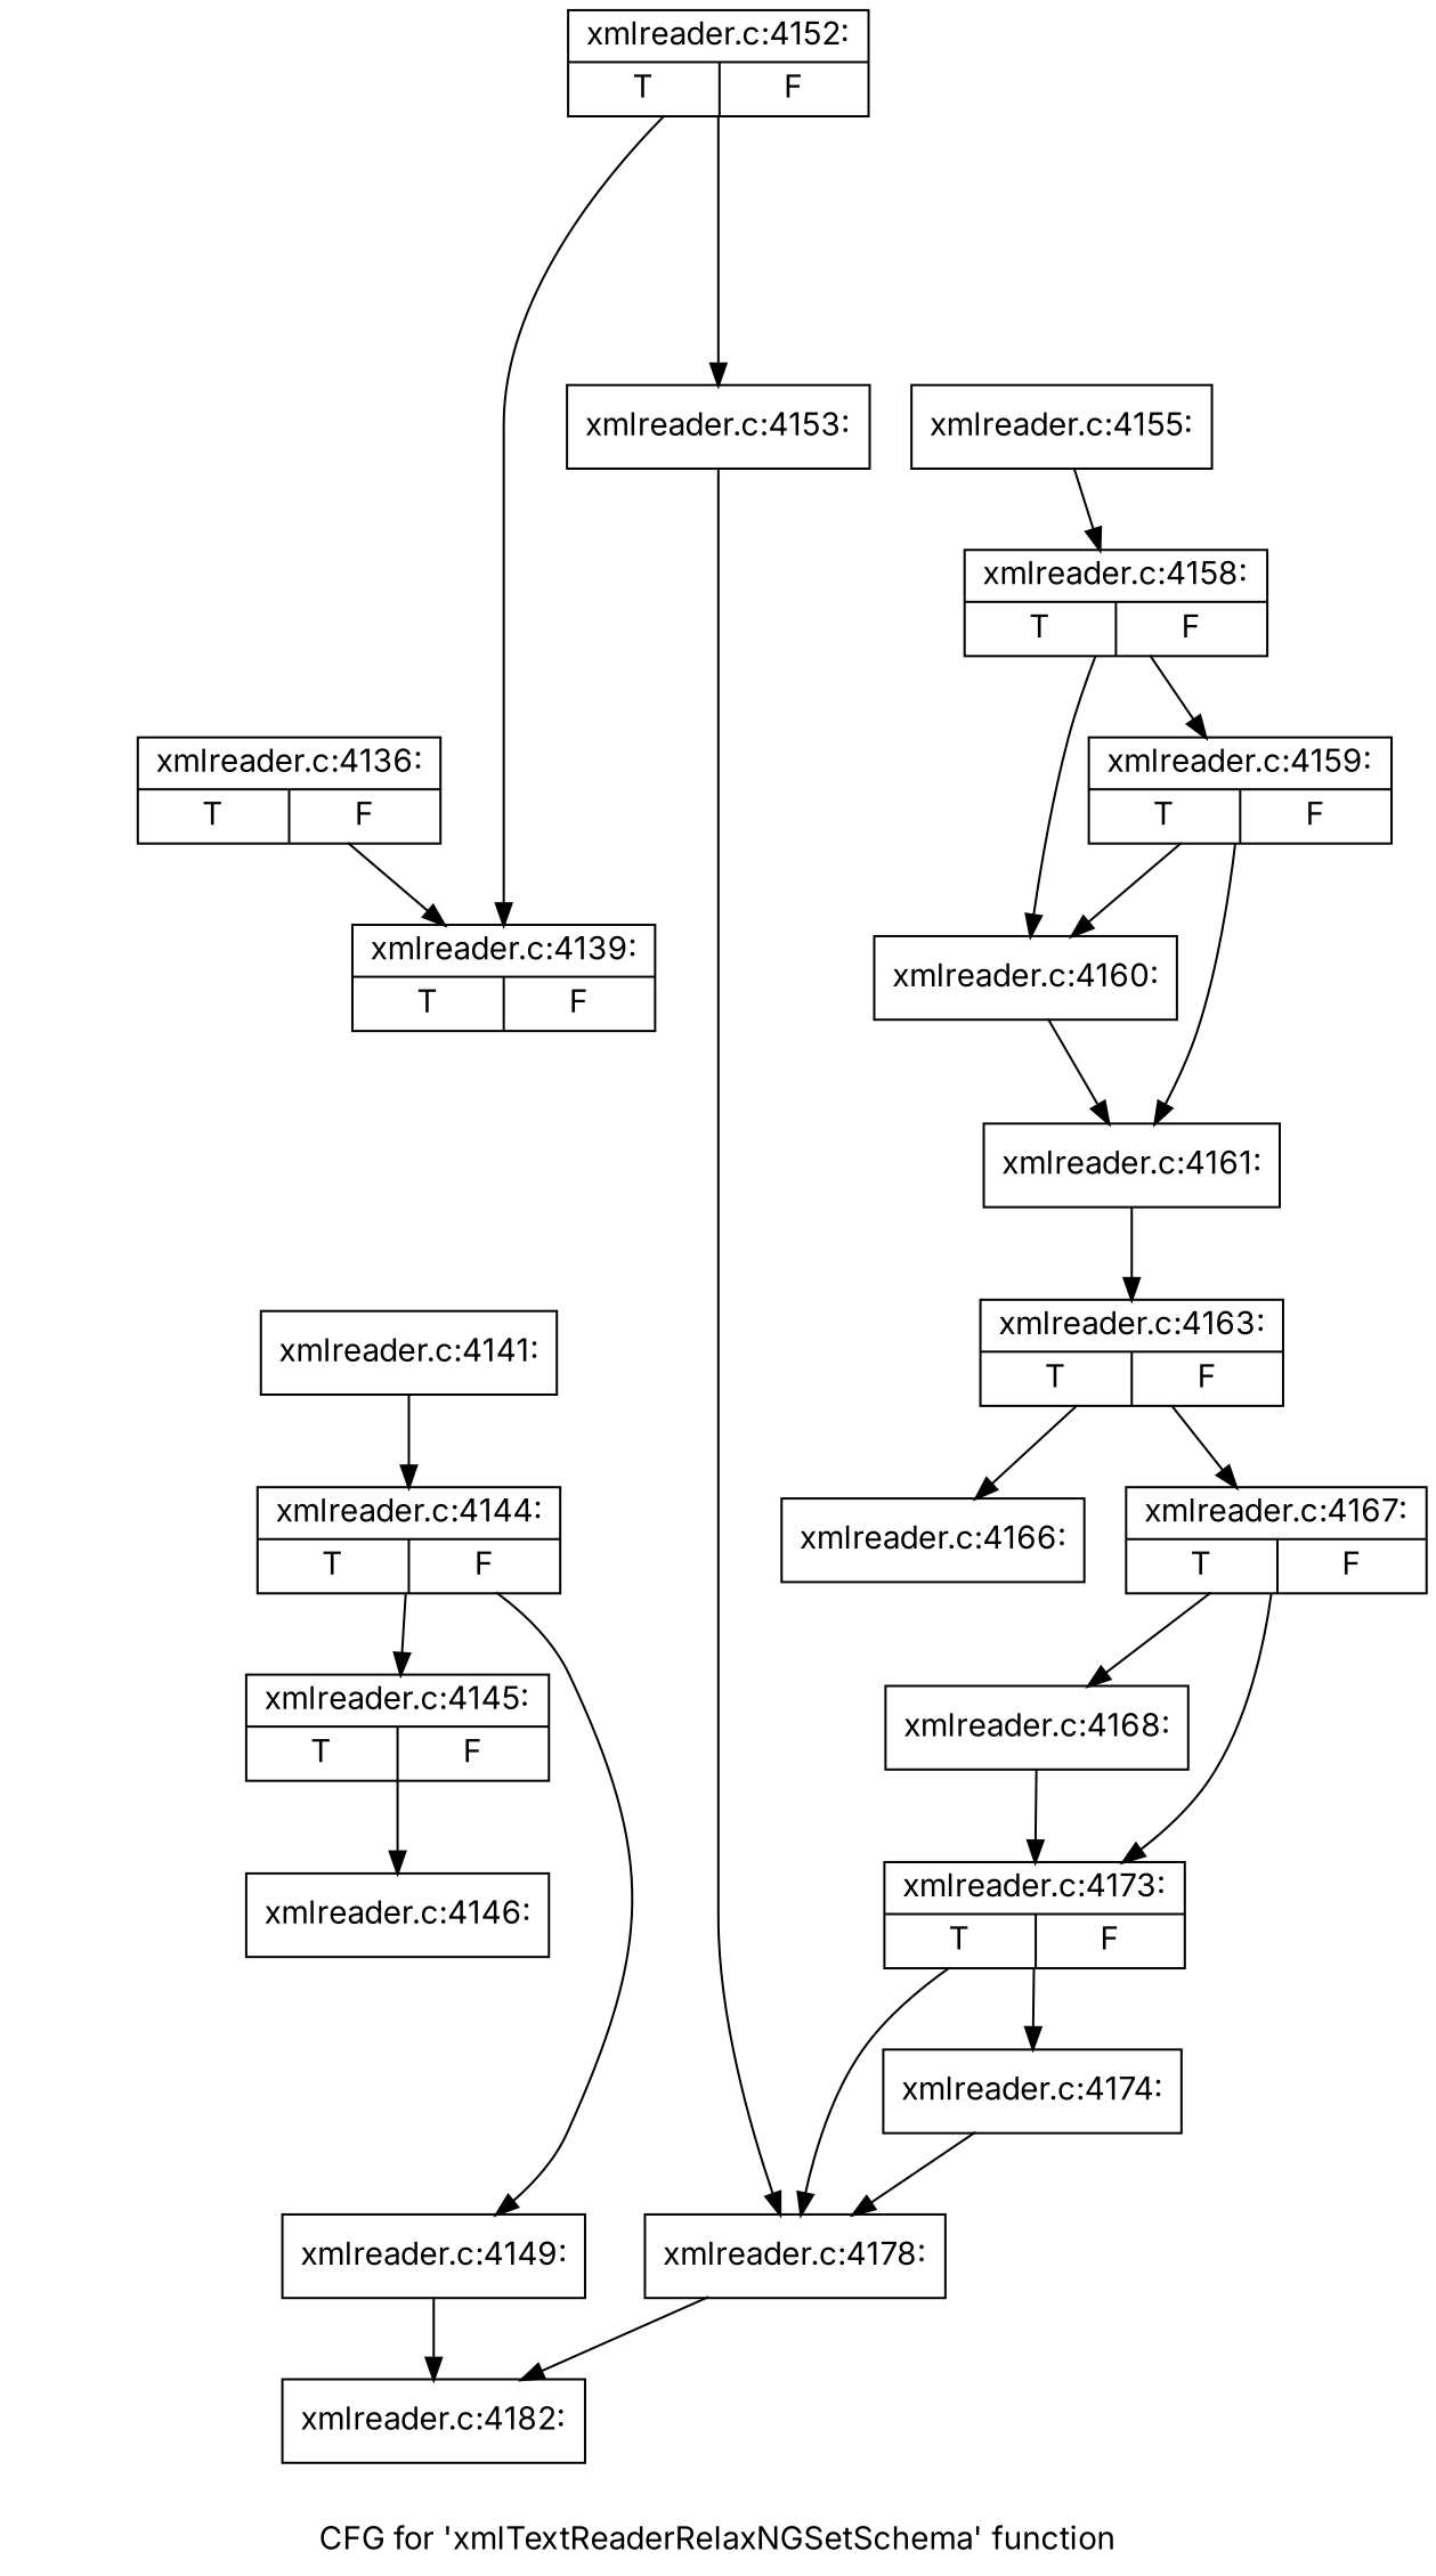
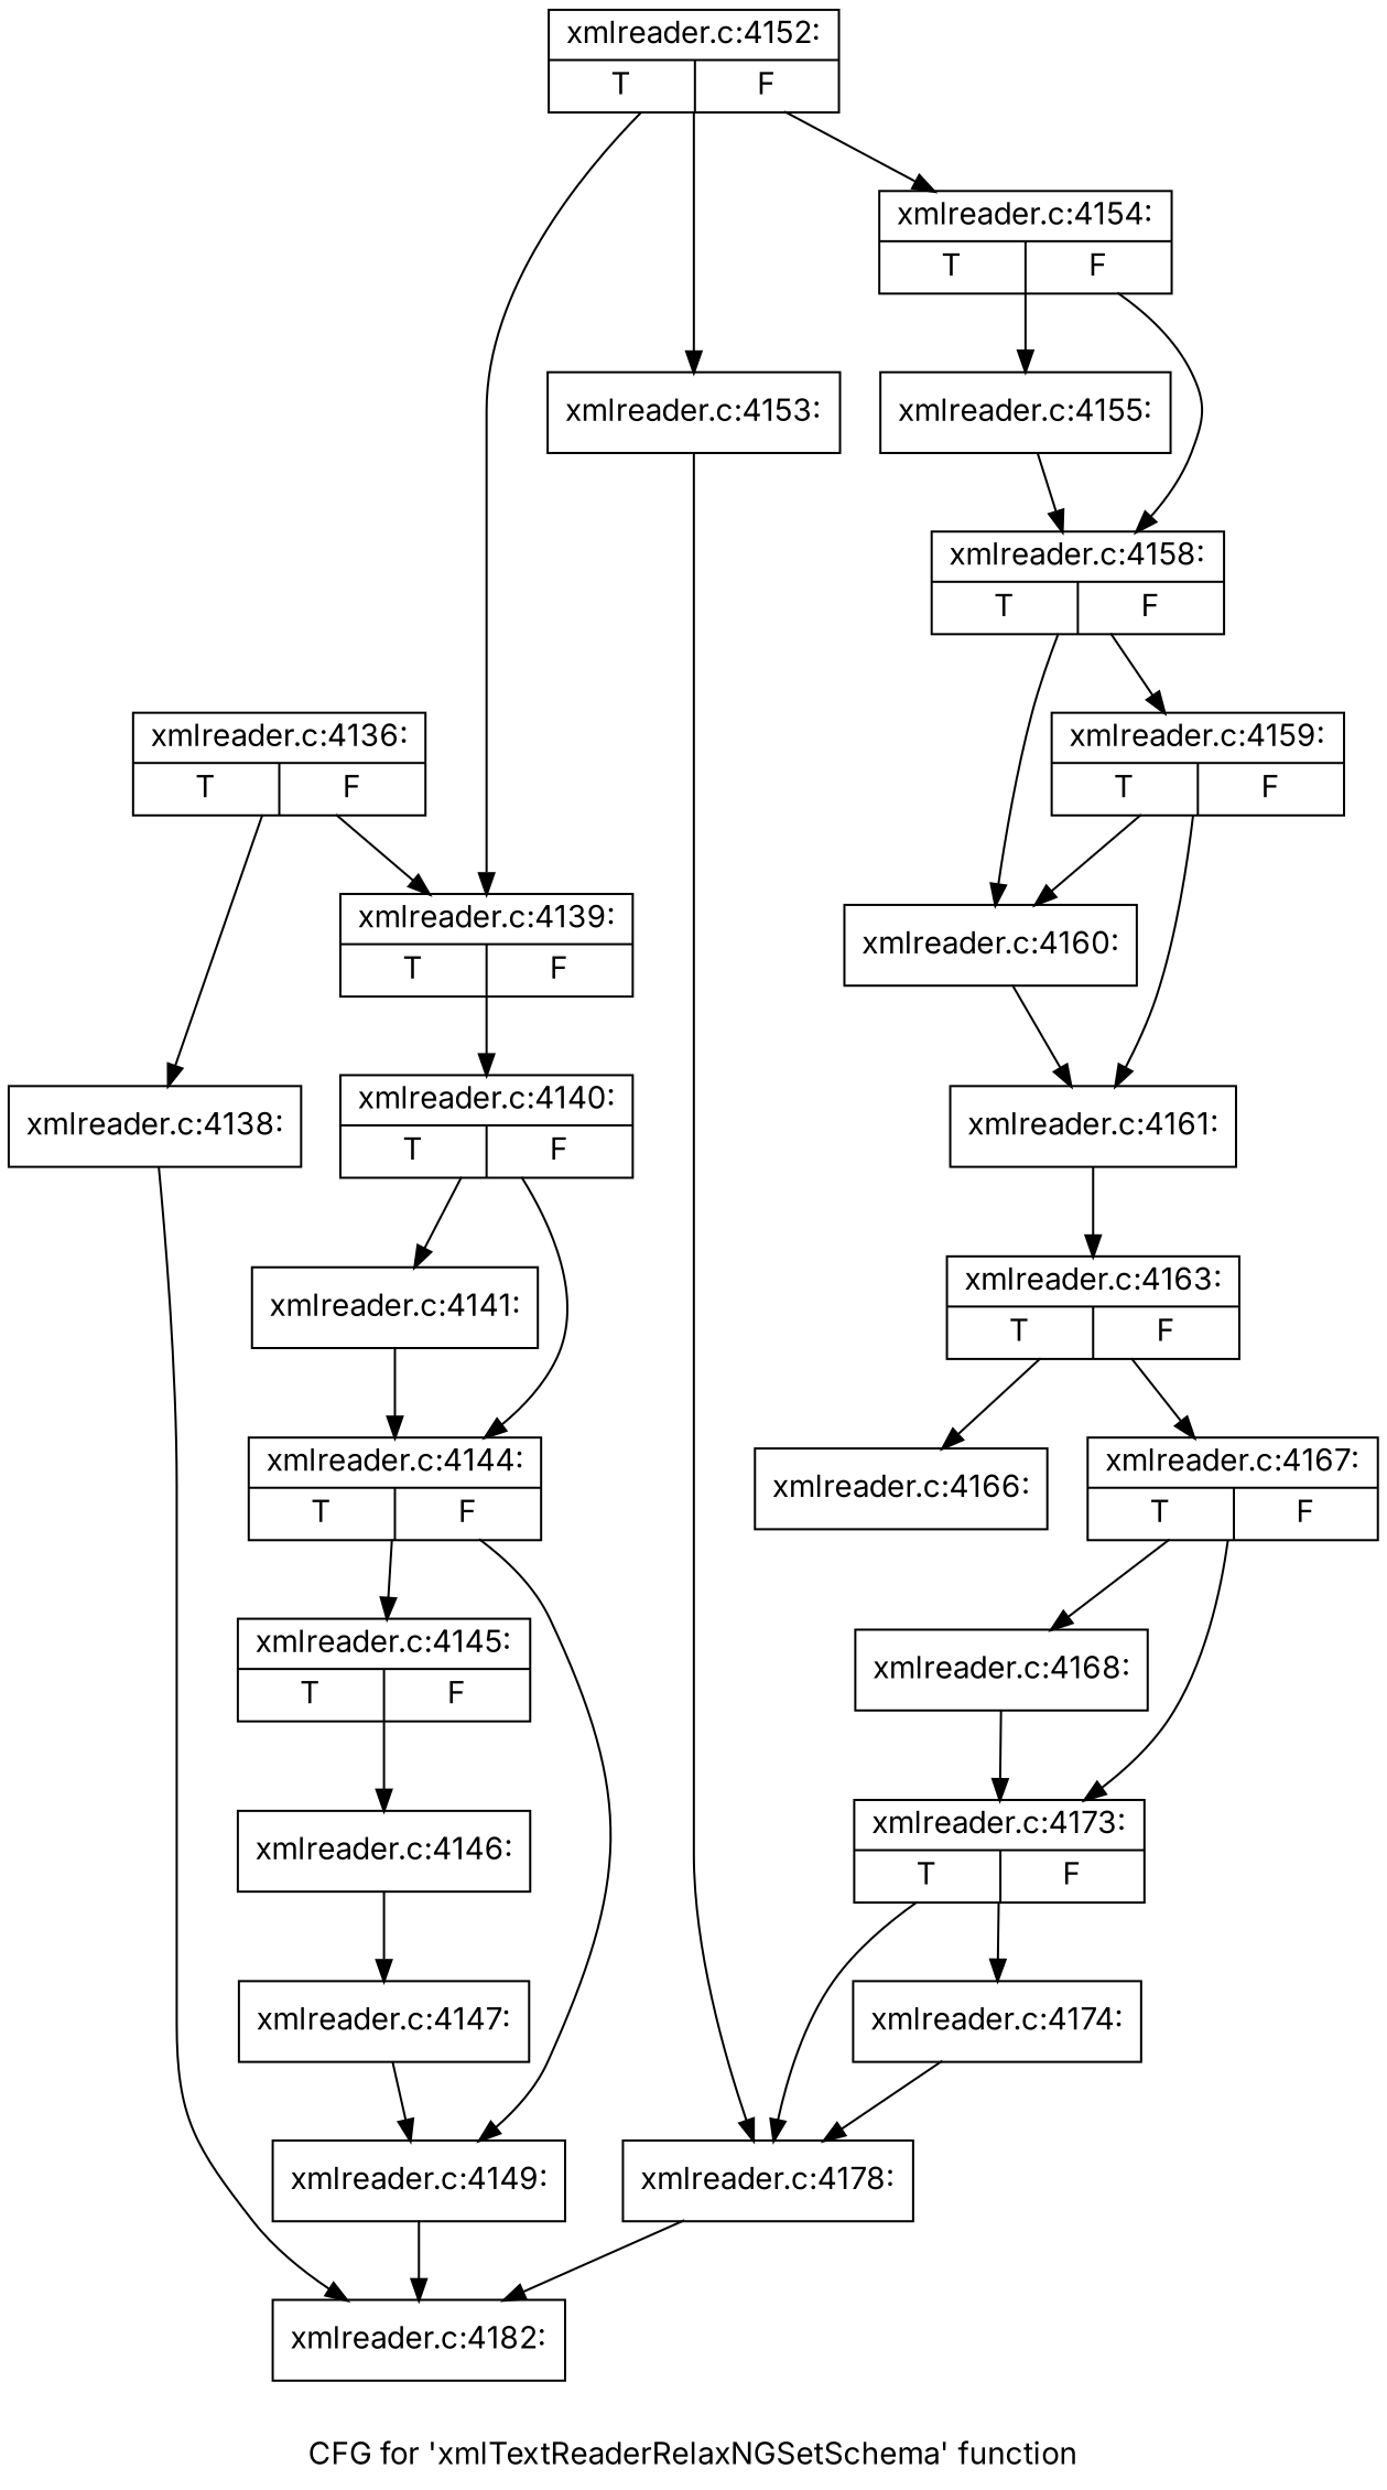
  digraph {
    fontname=Inter
    label="CFG for 'xmlTextReaderRelaxNGSetSchema' function"
    node [fontname=Inter shape=record]
    edge [fontname=Inter]
    n1 [label="{xmlreader.c:4136:|{<s0>T|<s1>F}}"]
+   n2 [label="{xmlreader.c:4138:}"]
    n3 [label="{xmlreader.c:4139:|{<s0>T|<s1>F}}"]
    n4 [label="{xmlreader.c:4182:}"]
+   n5 [label="{xmlreader.c:4140:|{<s0>T|<s1>F}}"]
    n6 [label="{xmlreader.c:4141:}"]
    n7 [label="{xmlreader.c:4144:|{<s0>T|<s1>F}}"]
    n8 [label="{xmlreader.c:4152:|{<s0>T|<s1>F}}"]
    n9 [label="{xmlreader.c:4153:}"]
+   n10 [label="{xmlreader.c:4154:|{<s0>T|<s1>F}}"]
    n11 [label="{xmlreader.c:4145:|{<s0>T|<s1>F}}"]
    n12 [label="{xmlreader.c:4149:}"]
    n13 [label="{xmlreader.c:4178:}"]
    n14 [label="{xmlreader.c:4155:}"]
    n15 [label="{xmlreader.c:4158:|{<s0>T|<s1>F}}"]
    n16 [label="{xmlreader.c:4146:}"]
+   n17 [label="{xmlreader.c:4147:}"]
    n18 [label="{xmlreader.c:4159:|{<s0>T|<s1>F}}"]
    n19 [label="{xmlreader.c:4160:}"]
    n20 [label="{xmlreader.c:4161:}"]
    n21 [label="{xmlreader.c:4163:|{<s0>T|<s1>F}}"]
    n22 [label="{xmlreader.c:4166:}"]
    n23 [label="{xmlreader.c:4167:|{<s0>T|<s1>F}}"]
    n24 [label="{xmlreader.c:4168:}"]
    n25 [label="{xmlreader.c:4173:|{<s0>T|<s1>F}}"]
    n26 [label="{xmlreader.c:4174:}"]
+   n1 -> n2
    n1 -> n3
+   n2 -> n4
+   n3 -> n5
+   n5 -> n6
+   n5 -> n7
    n6 -> n7
    n7 -> n11
    n7 -> n12
    n8 -> n3
    n8 -> n9
+   n8 -> n10
    n9 -> n13
+   n10 -> n14
+   n10 -> n15
    n11 -> n16
    n12 -> n4
    n13 -> n4
    n14 -> n15
    n15 -> n18
    n15 -> n19
+   n16 -> n17
+   n17 -> n12
    n18 -> n19
    n18 -> n20
    n19 -> n20
    n20 -> n21
    n21 -> n22
    n21 -> n23
    n23 -> n24
    n23 -> n25
    n24 -> n25
    n25 -> n13
    n25 -> n26
    n26 -> n13
  }
